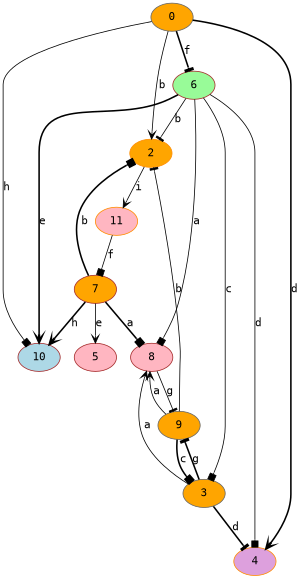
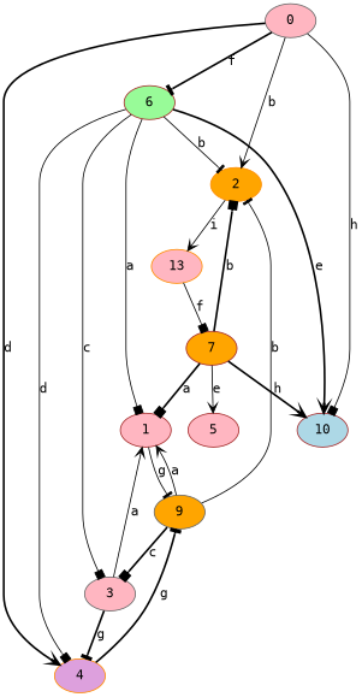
  strict digraph {
    fontname="DejaVu Sans Mono"
    node [color=brown fillcolor=lightpink fontname="DejaVu Sans Mono" style=filled]
    edge [arrowhead=vee fontname="DejaVu Sans Mono" style=solid]
-   0 [color=gray40 fillcolor=orange]
+   0 [color=gray40]
    2 [color=darkorange fillcolor=orange]
    4 [color=darkorange fillcolor=plum]
    6 [fillcolor=palegreen]
    10 [fillcolor=lightblue]
-   13 [color=darkorange label=11]
-   1 [label=8]
-   3 [color=gray40 fillcolor=orange]
+   13 [color=darkorange]
+   1
+   3 [color=gray40]
    9 [color=gray40 fillcolor=orange]
    7 [fillcolor=orange]
    5
    0 -> 2 [label=b]
    0 -> 4 [label=d style=bold]
    0 -> 6 [arrowhead=tee label=f style=bold]
    0 -> 10 [arrowhead=box label=h]
    2 -> 13 [label=i]
    6 -> 2 [arrowhead=tee label=b]
    6 -> 4 [arrowhead=box label=d]
    6 -> 10 [label=e style=bold]
    6 -> 1 [arrowhead=box label=a]
    6 -> 3 [arrowhead=box label=c]
    13 -> 7 [arrowhead=box label=f]
    1 -> 9 [arrowhead=tee label=g]
-   3 -> 4 [arrowhead=tee label=d style=bold]
+   3 -> 4 [arrowhead=tee label=g style=bold]
    3 -> 1 [label=a]
-   3 -> 9 [arrowhead=tee label=g style=bold]
+   4 -> 9 [arrowhead=tee label=g style=bold]
    9 -> 2 [arrowhead=tee label=b]
    9 -> 1 [label=a]
    9 -> 3 [arrowhead=box label=c style=bold]
    7 -> 2 [arrowhead=box label=b style=bold]
    7 -> 10 [label=h style=bold]
    7 -> 1 [arrowhead=box label=a style=bold]
    7 -> 5 [label=e]
  }
